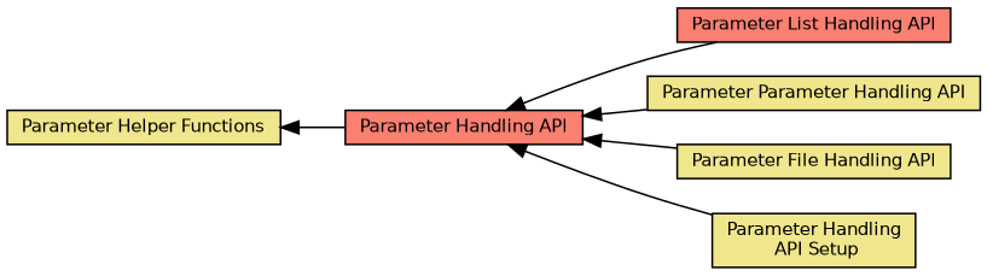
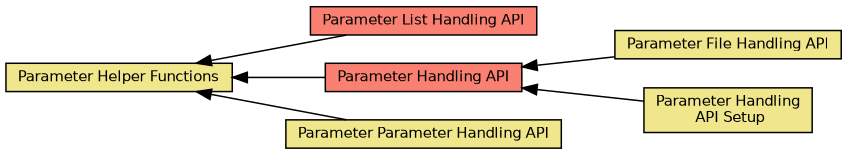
  digraph {
    rankdir=LR
    node [color=black fillcolor=khaki fontname=Helvetica fontsize=10 shape=record style=filled]
    edge [dir=back fontname=Helvetica fontsize=10 labelfontname=Helvetica labelfontsize=10 shape=plaintext style=solid]
    n1 [fillcolor=salmon height=0.2 label="Parameter List Handling API" width=0.4]
    n2 [fillcolor=salmon fontcolor=black height=0.2 label="Parameter Handling API" width=0.4]
    n3 [height=0.2 label="Parameter Parameter Handling API" width=0.4]
    n4 [height=0.2 label="Parameter File Handling API" width=0.4]
    n5 [height=0.2 label="Parameter Handling\l API Setup" width=0.4]
    n6 [height=0.2 label="Parameter Helper Functions" width=0.4]
-   n2 -> n1
-   n2 -> n3
+   n6 -> n1
+   n6 -> n3
    n2 -> n4
    n2 -> n5
    n6 -> n2
  }
